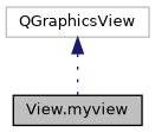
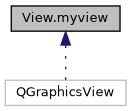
  digraph {
    node [fontname=Helvetica fontsize=10 shape=record style=filled]
    n1 [color=black fillcolor=grey75 fontcolor=black height=0.2 label="View.myview" width=0.4]
    n2 [color=grey75 fillcolor=white height=0.2 label=QGraphicsView width=0.4]
-   n2 -> n1 [color=midnightblue dir=back fontname=Helvetica fontsize=10 labelfontname=Helvetica labelfontsize=10 style=dotted]
+   n1 -> n2 [color=midnightblue dir=back fontname=Helvetica fontsize=10 labelfontname=Helvetica labelfontsize=10 style=dotted]
  }
